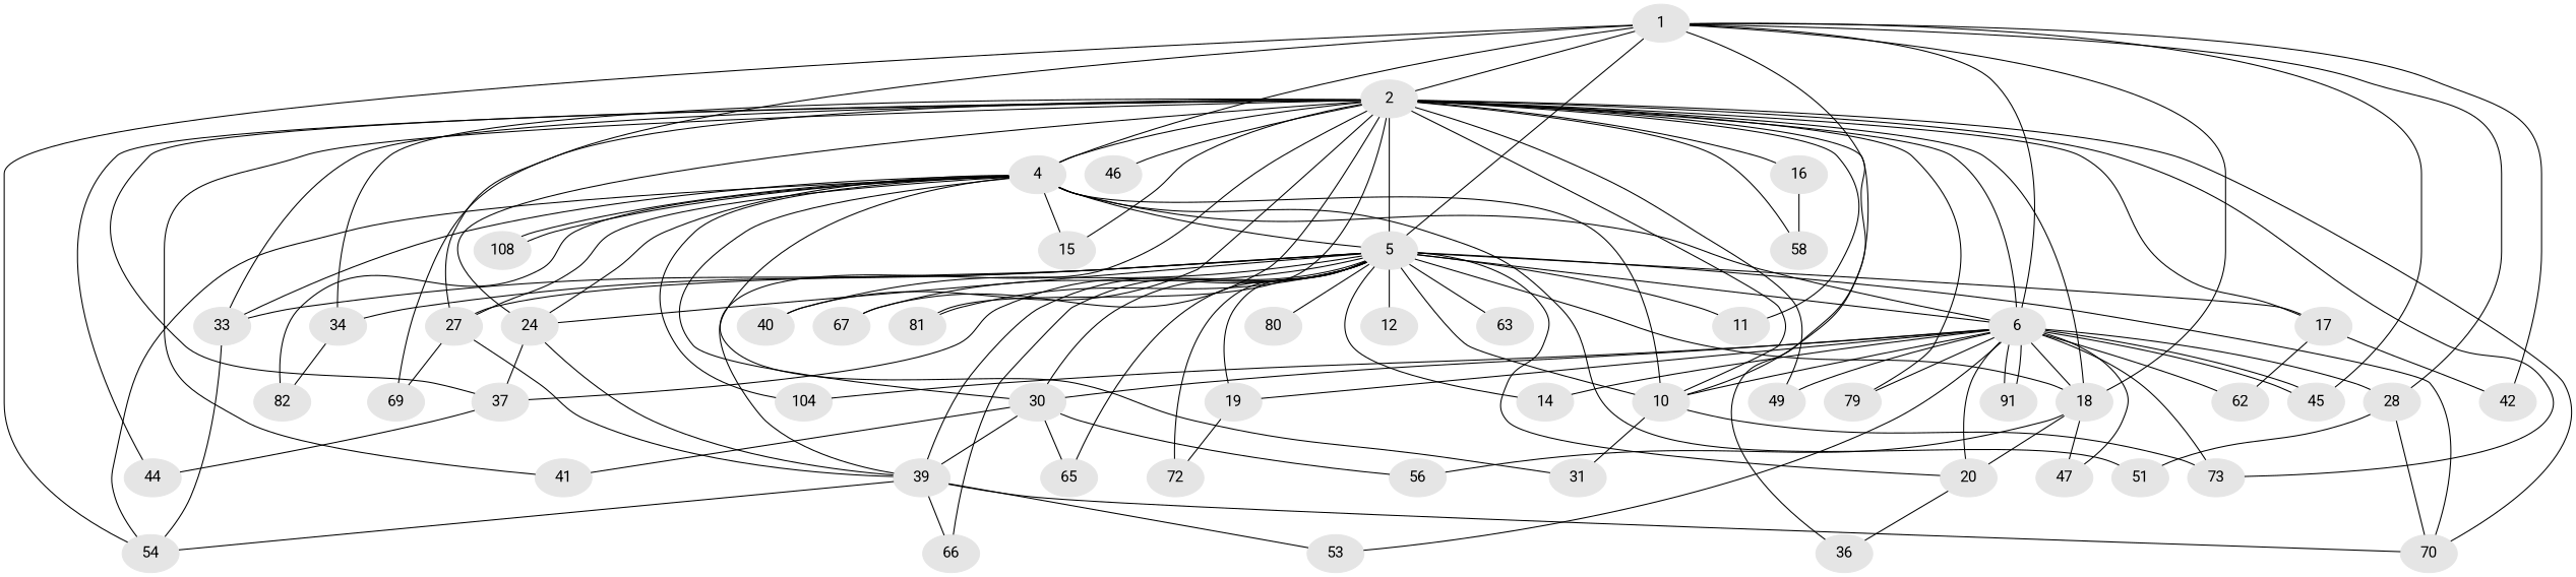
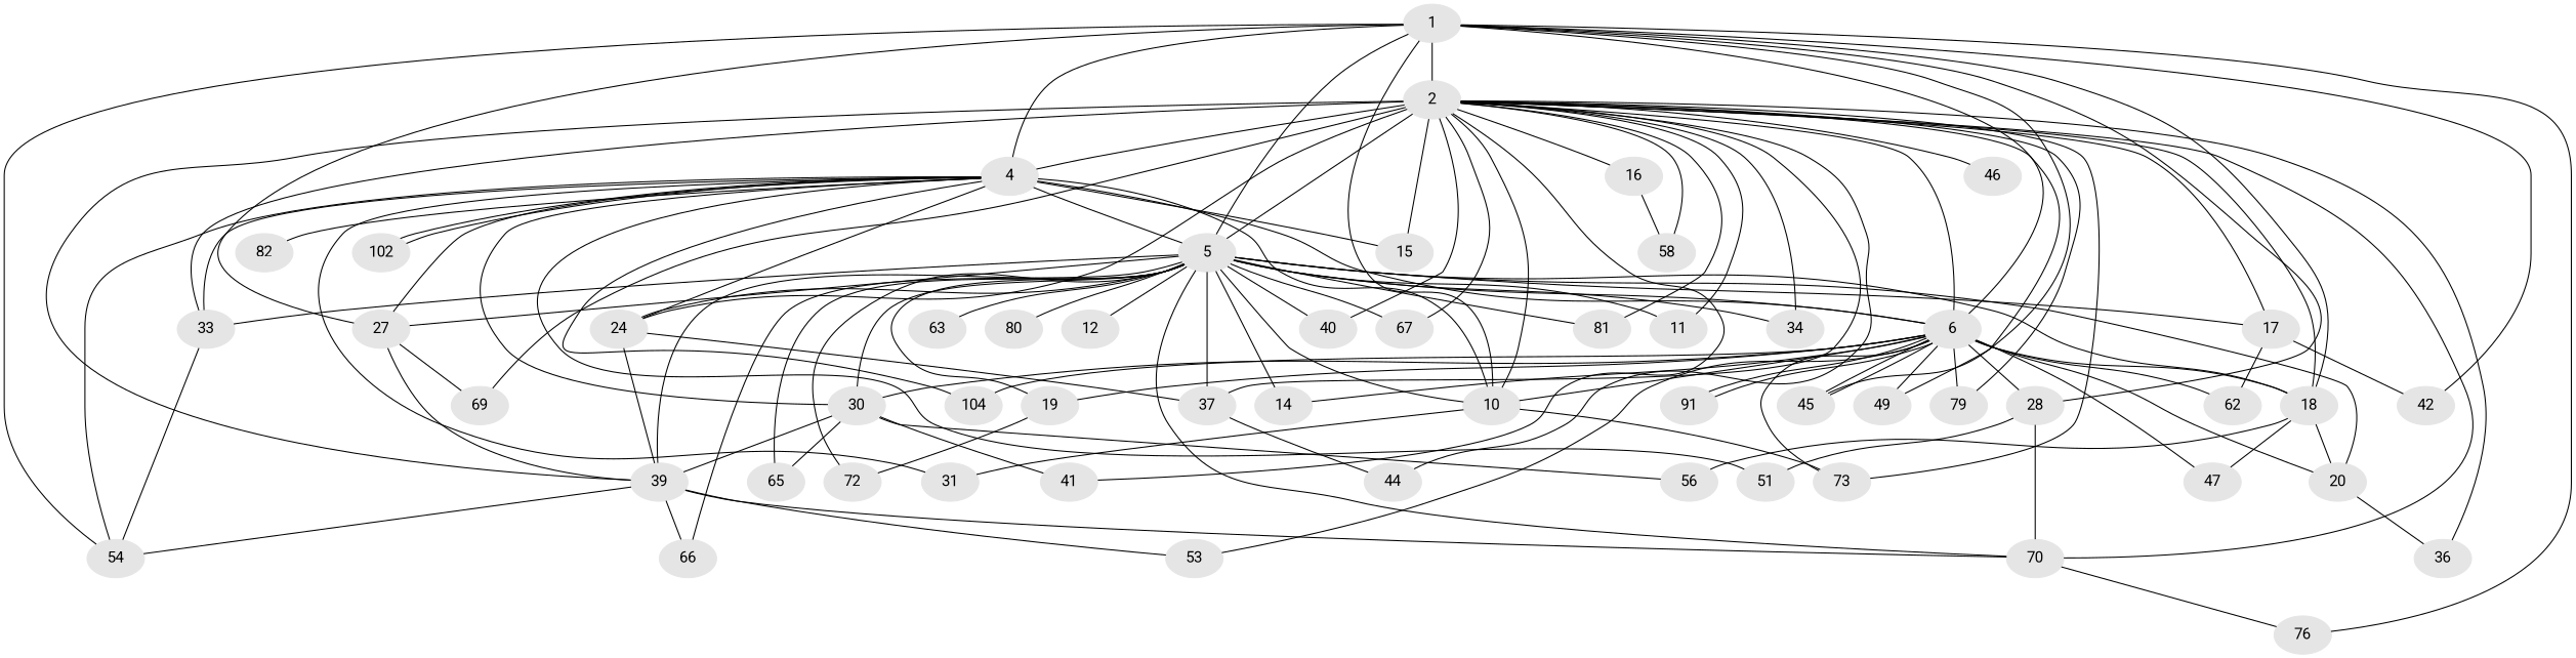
  graph {
    fontname=Roboto
    node [color=gray90 fontname=Roboto style=filled]
    edge [fontname=Roboto]
    2 [super="+101+38+23+85+3+25"]
    4 [super="+22+117"]
    5 [super="+43+95+108+96+115+87+26+78+7+86+74+71+9"]
    6 [super="+42"]
    10
    18 [super="+21"]
    11
    n8 [label=73]
    15
    16
    17
    24 [super="+64"]
    33
    34 [super="+35"]
    36
    37
    39 [super="+52+55"]
    40
    41
    44
    46
    49
    58
    67
    69 [super="+109"]
    70
    79
    81
    1
    27 [super="+73"]
    28 [super="+105"]
    n32 [label=42]
    45 [super="+61"]
    54 [super="+77+88"]
+   76
    30
    31
    51 [super="+92"]
    82
-   102 [label=108]
+   102
    104
    12
    14
    19 [super="+68"]
    20
    63
    65
    66
    72
    80
    47
    53
    62
    91
    56
    2 -- 4 [weight=5]
    2 -- 5 [weight=15]
    2 -- 6 [weight=4]
    2 -- 10 [weight=4]
    2 -- 18
    2 -- 11 [weight=2]
    2 -- n8
    2 -- 15
    2 -- 16
    2 -- 17
    2 -- 24 [weight=2]
    2 -- 33
    2 -- 34 [weight=2]
    2 -- 36
    2 -- 37
    2 -- 39
    2 -- 40
    2 -- 41
    2 -- 44
    2 -- 46 [weight=2]
    2 -- 49
    2 -- 58
    2 -- 67
    2 -- 69 [weight=2]
    2 -- 70
    2 -- 79
    2 -- 81
    4 -- 5 [weight=4]
    4 -- 6 [weight=2]
    4 -- 10
    4 -- 15
    4 -- 24
    4 -- 33
    4 -- 27
    4 -- 54
    4 -- 30
    4 -- 31
    4 -- 51 [weight=2]
    4 -- 82
    4 -- 102
    4 -- 102
    4 -- 104
    5 -- 6 [weight=6]
    5 -- 10 [weight=3]
    5 -- 18
    5 -- 11
    5 -- 17
    5 -- 24
    5 -- 33 [weight=2]
    5 -- 34
    5 -- 37
    5 -- 39 [weight=2]
    5 -- 40
    5 -- 67
    5 -- 70
    5 -- 81
    5 -- 27
    5 -- 30
    5 -- 12 [weight=2]
    5 -- 14 [weight=2]
    5 -- 19 [weight=2]
    5 -- 20
    5 -- 63
    5 -- 65
    5 -- 66
    5 -- 72 [weight=2]
    5 -- 80 [weight=2]
    6 -- 10
    6 -- 18 [weight=2]
    6 -- n8
    6 -- 49
    6 -- 79
    6 -- 28
    6 -- 45
    6 -- 45
    6 -- 30
    6 -- 104
    6 -- 14
    6 -- 19
    6 -- 20
    6 -- 47
    6 -- 53
    6 -- 62
    6 -- 91
    6 -- 91
    10 -- n8
    10 -- 31
    18 -- 20
    18 -- 47
    18 -- 56
    16 -- 58
    17 -- n32
    17 -- 62
    24 -- 37
    24 -- 39
    33 -- 54
-   34 -- 82
    37 -- 44
    39 -- 70
    39 -- 54
    39 -- 66
    39 -- 53
+   70 -- 76
    1 -- 2 [weight=5]
    1 -- 4
    1 -- 5 [weight=4]
    1 -- 6
    1 -- 10
    1 -- 18
    1 -- 27
    1 -- 28
    1 -- n32
    1 -- 45
    1 -- 54
+   1 -- 76
    27 -- 39
    27 -- 69
    28 -- 70
    28 -- 51
    30 -- 39
    30 -- 41
    30 -- 65
    30 -- 56
    19 -- 72
    20 -- 36
  }
